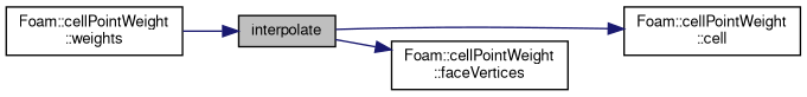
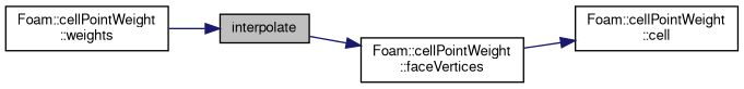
  digraph {
    rankdir=LR
    node [color=black fontname=FreeSans fontsize=10 shape=record]
    edge [color=midnightblue fontname=FreeSans fontsize=10 labelfontname=FreeSans labelfontsize=10 style=solid]
    n1 [fillcolor=grey75 fontcolor=black height=0.2 label=interpolate style=filled width=0.4]
    n2 [height=0.2 label="Foam::cellPointWeight\l::cell" width=0.4]
    n3 [height=0.2 label="Foam::cellPointWeight\l::faceVertices" width=0.4]
    n4 [height=0.2 label="Foam::cellPointWeight\l::weights" width=0.4]
-   n1 -> n2
+   n3 -> n2
    n1 -> n3
    n4 -> n1
  }
